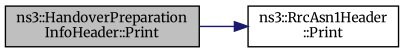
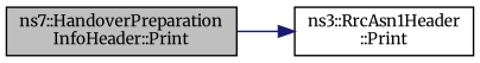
  digraph {
    rankdir=LR
    fontname=Merriweather
    node [color=black fontname=Merriweather fontsize=10 shape=record style=filled]
-   n1 [fillcolor=grey75 fontcolor=black height=0.2 label="ns3::HandoverPreparation\lInfoHeader::Print" width=0.4]
+   n1 [fillcolor=grey75 fontcolor=black height=0.2 label="ns7::HandoverPreparation\lInfoHeader::Print" width=0.4]
    n2 [fillcolor=white height=0.2 label="ns3::RrcAsn1Header\l::Print" width=0.4]
    n1 -> n2 [color=midnightblue fontname=Merriweather fontsize=10 labelfontname=Helvetica labelfontsize=10 style=solid]
  }
